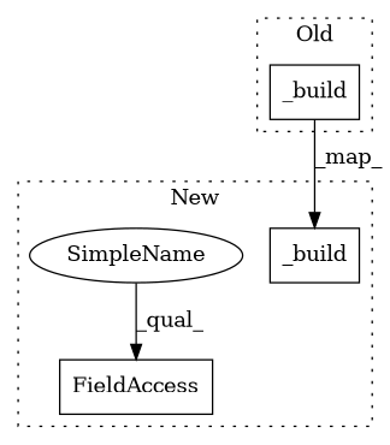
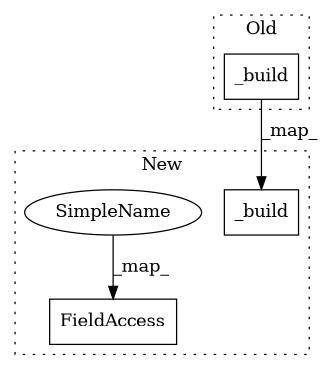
  digraph {
    node [a=32 l=8 s=2784 shape=box]
    n1 [label=_build s=2759]
    n2 [a=22 l=14 label=FieldAccess]
    n3 [a=42 l=4 label=SimpleName shape=ellipse]
    n4 [label=_build s=2676]
    subgraph cluster_1 {
      label=New
      style=dotted
      n1
      n2
      n3
    }
    subgraph cluster_2 {
      label=Old
      style=dotted
      n4
    }
-   n3 -> n2 [label=_qual_]
+   n3 -> n2 [label=_map_]
    n4 -> n1 [label=_map_]
  }
